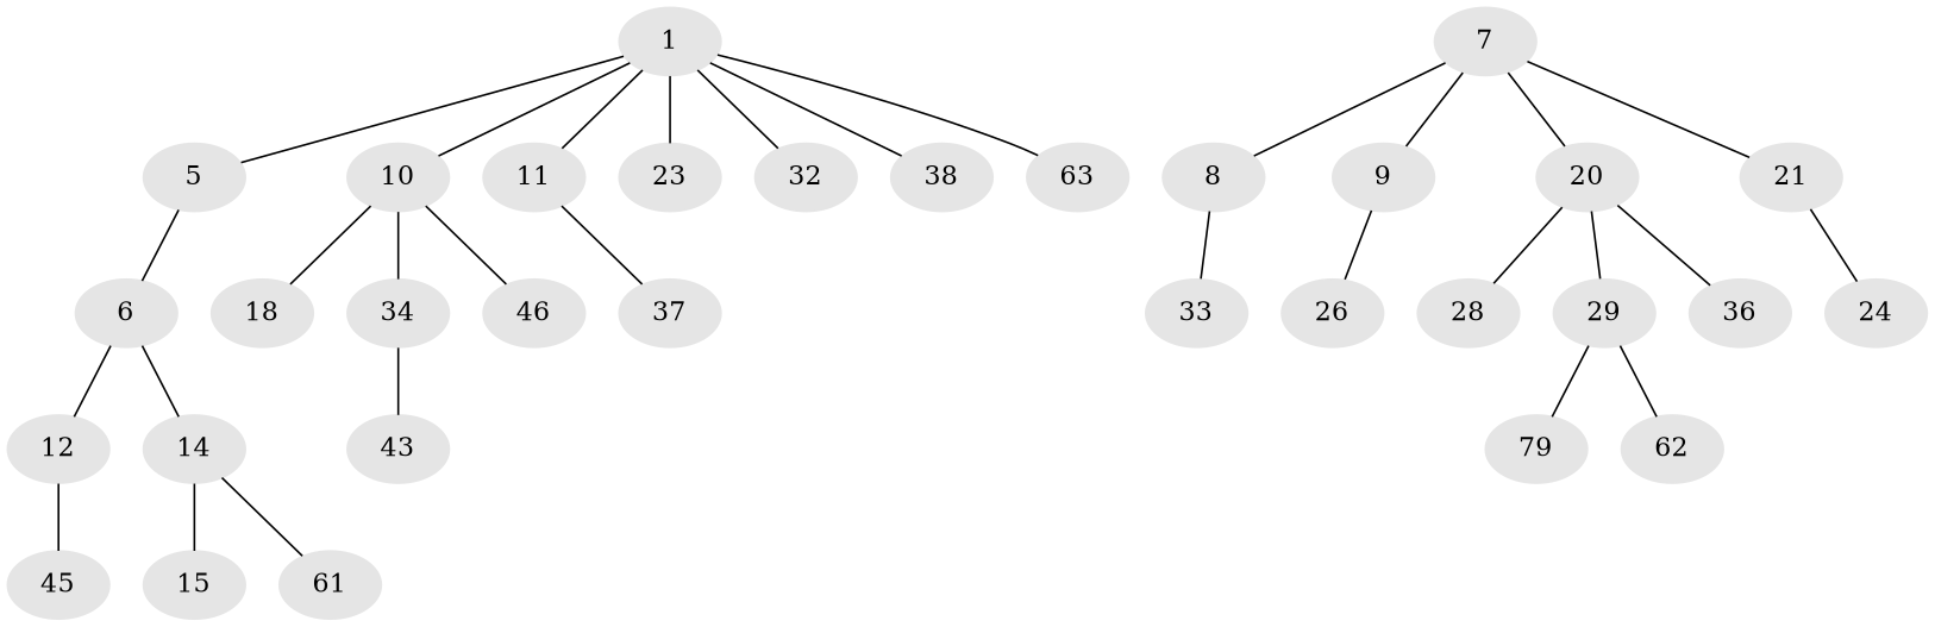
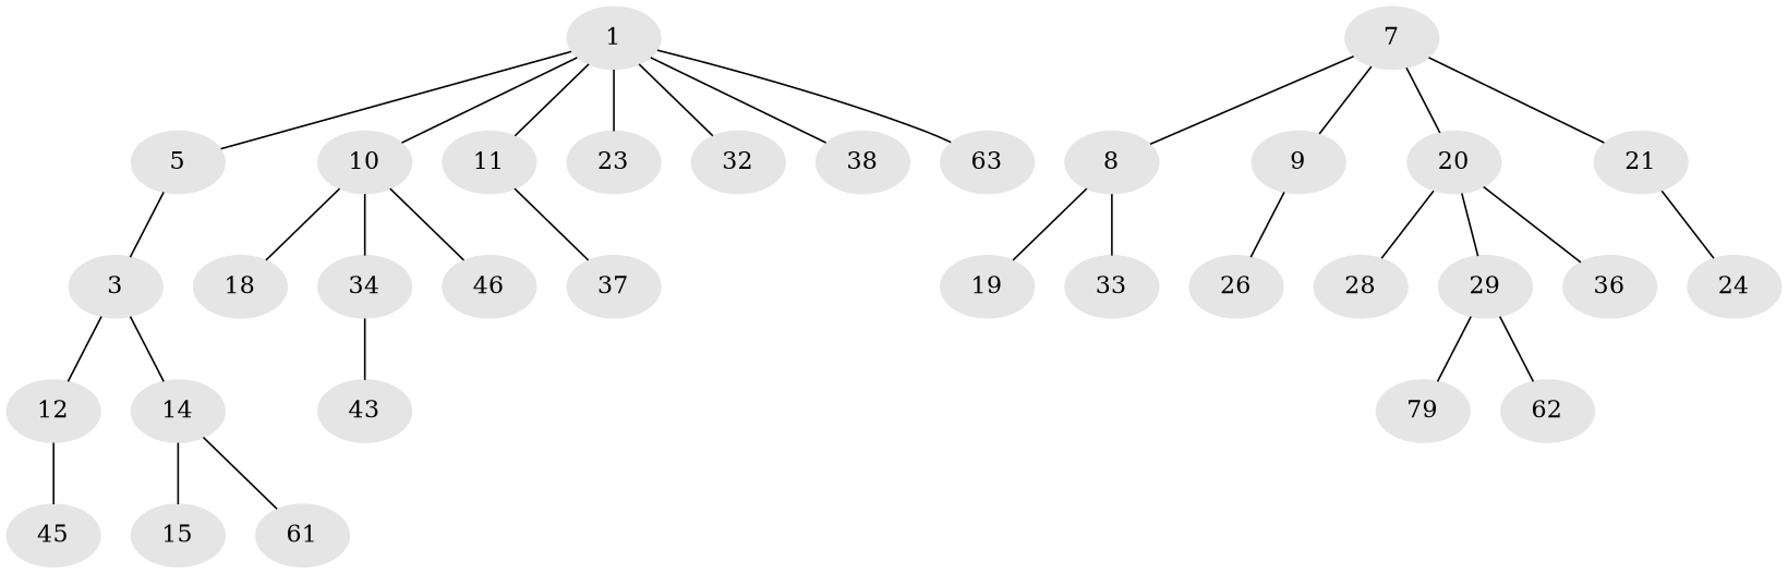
  graph {
    node [color=gray90 style=filled]
    1 [super="+2+3"]
    5
    10 [super="+16"]
    11 [super="+58"]
    23 [super="+66+53"]
    32 [super="+41"]
    38 [super="+65"]
    63
-   6 [super="+25+55+51"]
+   6 [super="+25+55+51" label=3]
    7 [super="+17+13+42"]
    8
    9 [super="+50+40"]
    20 [super="+22"]
    21 [super="+59+57"]
    18
    34
    46
    37
    12
    14
    45
    15
    61
+   19 [super="+39"]
    33
    26
    28 [super="+47"]
    29 [super="+44+30"]
    36
    24
    43
    n32 [label=79]
    62
    1 -- 5
    1 -- 10
    1 -- 11
    1 -- 23
    1 -- 32
    1 -- 38
    1 -- 63
    5 -- 6
    10 -- 18
    10 -- 34
    10 -- 46
    11 -- 37
    6 -- 12
    6 -- 14
    7 -- 8
    7 -- 9
    7 -- 20
    7 -- 21
+   8 -- 19
    8 -- 33
    9 -- 26
    20 -- 28
    20 -- 29
    20 -- 36
    21 -- 24
    34 -- 43
    12 -- 45
    14 -- 15
    14 -- 61
    29 -- n32
    29 -- 62
  }
